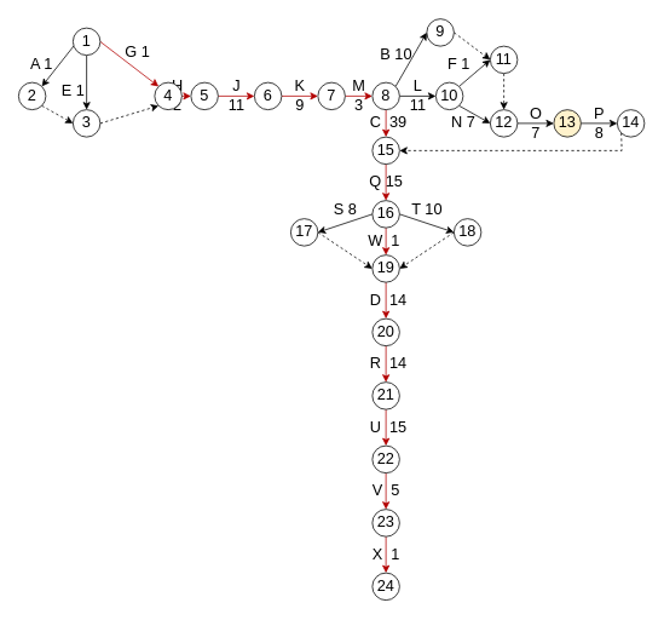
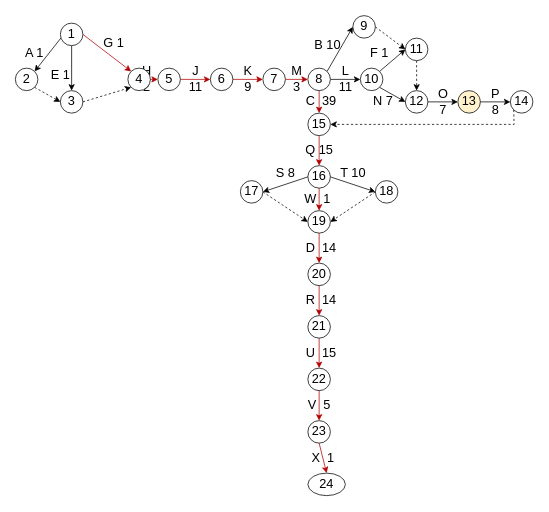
  <mxCell id="0" />
  <mxCell id="1" parent="0" />
  <mxCell id="2" value="A 1" style="rounded=0;orthogonalLoop=1;jettySize=auto;html=1;exitX=0.026;exitY=0.661;exitDx=0;exitDy=0;entryX=1;entryY=0;entryDx=0;entryDy=0;fontSize=17;exitPerimeter=0;labelBackgroundColor=none;" edge="1" parent="1" source="5" target="7"><mxGeometry x="0.326" y="-15" relative="1" as="geometry"><mxPoint as="offset" /></mxGeometry></mxCell>
  <mxCell id="3" value="E 1" style="edgeStyle=none;rounded=0;orthogonalLoop=1;jettySize=auto;html=1;exitX=0.5;exitY=1;exitDx=0;exitDy=0;entryX=0.5;entryY=0;entryDx=0;entryDy=0;fontSize=17;labelBackgroundColor=none;" edge="1" parent="1" source="5" target="9"><mxGeometry x="0.333" y="-15" relative="1" as="geometry"><mxPoint as="offset" /></mxGeometry></mxCell>
  <mxCell id="4" value="G 1" style="edgeStyle=none;rounded=0;orthogonalLoop=1;jettySize=auto;html=1;exitX=1;exitY=0.5;exitDx=0;exitDy=0;entryX=0;entryY=0;entryDx=0;entryDy=0;fontSize=17;labelBackgroundColor=none;fillColor=#e51400;strokeColor=#B20000;" edge="1" parent="1" source="5" target="11"><mxGeometry x="-0.021" y="16" relative="1" as="geometry"><mxPoint as="offset" /></mxGeometry></mxCell>
  <mxCell id="5" value="1" style="ellipse;whiteSpace=wrap;html=1;aspect=fixed;fontSize=17;labelBackgroundColor=none;" vertex="1" parent="1"><mxGeometry x="80" y="30" width="30" height="30" as="geometry" /></mxCell>
  <mxCell id="6" style="edgeStyle=none;rounded=0;orthogonalLoop=1;jettySize=auto;html=1;exitX=1;exitY=1;exitDx=0;exitDy=0;entryX=0;entryY=0.5;entryDx=0;entryDy=0;fontSize=17;labelBackgroundColor=none;dashed=1;" edge="1" parent="1" source="7" target="9"><mxGeometry relative="1" as="geometry" /></mxCell>
  <mxCell id="7" value="2" style="ellipse;whiteSpace=wrap;html=1;aspect=fixed;fontSize=17;labelBackgroundColor=none;" vertex="1" parent="1"><mxGeometry x="20" y="90" width="30" height="30" as="geometry" /></mxCell>
  <mxCell id="8" style="edgeStyle=none;rounded=0;orthogonalLoop=1;jettySize=auto;html=1;exitX=1;exitY=0.5;exitDx=0;exitDy=0;entryX=0;entryY=1;entryDx=0;entryDy=0;fontSize=17;labelBackgroundColor=none;dashed=1;" edge="1" parent="1" source="9" target="11"><mxGeometry relative="1" as="geometry" /></mxCell>
  <mxCell id="9" value="3" style="ellipse;whiteSpace=wrap;html=1;aspect=fixed;fontSize=17;labelBackgroundColor=none;" vertex="1" parent="1"><mxGeometry x="80" y="120" width="30" height="30" as="geometry" /></mxCell>
  <mxCell id="10" value="H&lt;br&gt;2" style="edgeStyle=none;rounded=0;orthogonalLoop=1;jettySize=auto;html=1;exitX=1;exitY=0.5;exitDx=0;exitDy=0;entryX=0;entryY=0.5;entryDx=0;entryDy=0;fontSize=17;labelBackgroundColor=none;fillColor=#e51400;strokeColor=#B20000;" edge="1" parent="1" source="11" target="13"><mxGeometry relative="1" as="geometry"><Array as="points"><mxPoint x="190" y="105" /><mxPoint x="200" y="105" /></Array></mxGeometry></mxCell>
  <mxCell id="11" value="4" style="ellipse;whiteSpace=wrap;html=1;aspect=fixed;fontSize=17;labelBackgroundColor=none;" vertex="1" parent="1"><mxGeometry x="170" y="90" width="30" height="30" as="geometry" /></mxCell>
  <mxCell id="12" value="J&lt;br&gt;11" style="edgeStyle=none;rounded=0;orthogonalLoop=1;jettySize=auto;html=1;exitX=1;exitY=0.5;exitDx=0;exitDy=0;entryX=0;entryY=0.5;entryDx=0;entryDy=0;fontSize=17;labelBackgroundColor=none;fillColor=#e51400;strokeColor=#B20000;" edge="1" parent="1" source="13" target="15"><mxGeometry relative="1" as="geometry" /></mxCell>
  <mxCell id="13" value="5" style="ellipse;whiteSpace=wrap;html=1;aspect=fixed;fontSize=17;labelBackgroundColor=none;" vertex="1" parent="1"><mxGeometry x="210" y="90" width="30" height="30" as="geometry" /></mxCell>
  <mxCell id="14" value="K&lt;br&gt;9" style="edgeStyle=none;rounded=0;orthogonalLoop=1;jettySize=auto;html=1;exitX=1;exitY=0.5;exitDx=0;exitDy=0;entryX=0;entryY=0.5;entryDx=0;entryDy=0;fontSize=17;labelBackgroundColor=none;fillColor=#e51400;strokeColor=#B20000;" edge="1" parent="1" source="15" target="18"><mxGeometry relative="1" as="geometry" /></mxCell>
  <mxCell id="15" value="6" style="ellipse;whiteSpace=wrap;html=1;aspect=fixed;fontSize=17;labelBackgroundColor=none;" vertex="1" parent="1"><mxGeometry x="280" y="90" width="30" height="30" as="geometry" /></mxCell>
  <mxCell id="16" value="M&lt;br&gt;3" style="edgeStyle=none;rounded=0;orthogonalLoop=1;jettySize=auto;html=1;exitX=1;exitY=0.5;exitDx=0;exitDy=0;entryX=0;entryY=0.5;entryDx=0;entryDy=0;fontSize=17;labelBackgroundColor=none;fillColor=#e51400;strokeColor=#B20000;" edge="1" parent="1" source="18" target="22"><mxGeometry relative="1" as="geometry" /></mxCell>
  <mxCell id="17" style="edgeStyle=none;rounded=0;orthogonalLoop=1;jettySize=auto;html=1;exitX=0;exitY=0.5;exitDx=0;exitDy=0;dashed=1;labelBackgroundColor=none;fontSize=17;fontColor=#f0f0f0;" edge="1" parent="1" source="18"><mxGeometry relative="1" as="geometry"><mxPoint x="349.857" y="105.286" as="targetPoint" /></mxGeometry></mxCell>
  <mxCell id="18" value="7" style="ellipse;whiteSpace=wrap;html=1;aspect=fixed;fontSize=17;labelBackgroundColor=none;" vertex="1" parent="1"><mxGeometry x="350" y="90" width="30" height="30" as="geometry" /></mxCell>
  <mxCell id="19" value="B 10" style="edgeStyle=none;rounded=0;orthogonalLoop=1;jettySize=auto;html=1;exitX=1;exitY=0;exitDx=0;exitDy=0;entryX=0;entryY=0.5;entryDx=0;entryDy=0;fontSize=17;labelBackgroundColor=none;" edge="1" parent="1" source="22" target="24"><mxGeometry x="-0.133" y="17" relative="1" as="geometry"><mxPoint as="offset" /></mxGeometry></mxCell>
  <mxCell id="20" value="L&lt;br&gt;11" style="edgeStyle=none;rounded=0;orthogonalLoop=1;jettySize=auto;html=1;exitX=1;exitY=0.5;exitDx=0;exitDy=0;entryX=0;entryY=0.5;entryDx=0;entryDy=0;fontSize=17;labelBackgroundColor=none;" edge="1" parent="1" source="22" target="27"><mxGeometry relative="1" as="geometry" /></mxCell>
  <mxCell id="21" value="&amp;nbsp;C&amp;nbsp; 39" style="edgeStyle=orthogonalEdgeStyle;rounded=0;orthogonalLoop=1;jettySize=auto;html=1;exitX=0.5;exitY=1;exitDx=0;exitDy=0;entryX=0.5;entryY=0;entryDx=0;entryDy=0;fontSize=17;labelBackgroundColor=none;fillColor=#e51400;strokeColor=#B20000;" edge="1" parent="1" source="22" target="33"><mxGeometry relative="1" as="geometry" /></mxCell>
  <mxCell id="22" value="8" style="ellipse;whiteSpace=wrap;html=1;aspect=fixed;fontSize=17;labelBackgroundColor=none;" vertex="1" parent="1"><mxGeometry x="410" y="90" width="30" height="30" as="geometry" /></mxCell>
  <mxCell id="23" style="edgeStyle=none;rounded=0;orthogonalLoop=1;jettySize=auto;html=1;exitX=1;exitY=0.5;exitDx=0;exitDy=0;entryX=0;entryY=0.5;entryDx=0;entryDy=0;fontSize=17;labelBackgroundColor=none;dashed=1;" edge="1" parent="1" source="24" target="39"><mxGeometry relative="1" as="geometry" /></mxCell>
  <mxCell id="24" value="9" style="ellipse;whiteSpace=wrap;html=1;aspect=fixed;fontSize=17;labelBackgroundColor=none;" vertex="1" parent="1"><mxGeometry x="470" y="20" width="30" height="30" as="geometry" /></mxCell>
  <mxCell id="25" value="F 1" style="edgeStyle=none;rounded=0;orthogonalLoop=1;jettySize=auto;html=1;exitX=1;exitY=0;exitDx=0;exitDy=0;fontSize=17;entryX=0;entryY=0.5;entryDx=0;entryDy=0;labelBackgroundColor=none;" edge="1" parent="1" source="27" target="39"><mxGeometry x="-0.299" y="19" relative="1" as="geometry"><mxPoint x="540" y="60" as="targetPoint" /><mxPoint as="offset" /></mxGeometry></mxCell>
  <mxCell id="26" value="N 7" style="edgeStyle=none;rounded=0;orthogonalLoop=1;jettySize=auto;html=1;exitX=1;exitY=1;exitDx=0;exitDy=0;fontSize=17;labelBackgroundColor=none;" edge="1" parent="1" source="27"><mxGeometry x="-0.324" y="-15" relative="1" as="geometry"><mxPoint x="540" y="135" as="targetPoint" /><mxPoint as="offset" /></mxGeometry></mxCell>
  <mxCell id="27" value="10" style="ellipse;whiteSpace=wrap;html=1;aspect=fixed;fontSize=17;labelBackgroundColor=none;" vertex="1" parent="1"><mxGeometry x="480" y="90" width="30" height="30" as="geometry" /></mxCell>
  <mxCell id="28" value="P&lt;br&gt;8" style="edgeStyle=none;rounded=0;orthogonalLoop=1;jettySize=auto;html=1;exitX=1;exitY=0.5;exitDx=0;exitDy=0;entryX=0;entryY=0.5;entryDx=0;entryDy=0;fontSize=17;labelBackgroundColor=none;" edge="1" parent="1" source="29" target="31"><mxGeometry relative="1" as="geometry" /></mxCell>
  <mxCell id="29" value="13" style="ellipse;whiteSpace=wrap;html=1;aspect=fixed;fontSize=17;labelBackgroundColor=none;fillColor=#fff2cc;" vertex="1" parent="1"><mxGeometry x="610" y="120" width="30" height="30" as="geometry" /></mxCell>
  <mxCell id="30" style="edgeStyle=orthogonalEdgeStyle;rounded=0;orthogonalLoop=1;jettySize=auto;html=1;exitX=0;exitY=1;exitDx=0;exitDy=0;entryX=1;entryY=0.5;entryDx=0;entryDy=0;fontSize=17;labelBackgroundColor=none;dashed=1;" edge="1" parent="1" source="31" target="33"><mxGeometry relative="1" as="geometry"><Array as="points"><mxPoint x="685" y="146" /><mxPoint x="685" y="155" /></Array></mxGeometry></mxCell>
  <mxCell id="31" value="14" style="ellipse;whiteSpace=wrap;html=1;aspect=fixed;fontSize=17;labelBackgroundColor=none;" vertex="1" parent="1"><mxGeometry x="680" y="120" width="30" height="30" as="geometry" /></mxCell>
  <mxCell id="32" value="Q 15" style="edgeStyle=orthogonalEdgeStyle;rounded=0;orthogonalLoop=1;jettySize=auto;html=1;exitX=0.5;exitY=1;exitDx=0;exitDy=0;entryX=0.5;entryY=0;entryDx=0;entryDy=0;fontSize=17;labelBackgroundColor=none;fillColor=#e51400;strokeColor=#B20000;" edge="1" parent="1" source="33" target="37"><mxGeometry relative="1" as="geometry"><mxPoint as="offset" /></mxGeometry></mxCell>
  <mxCell id="33" value="15" style="ellipse;whiteSpace=wrap;html=1;aspect=fixed;fontSize=17;labelBackgroundColor=none;" vertex="1" parent="1"><mxGeometry x="410" y="150" width="30" height="30" as="geometry" /></mxCell>
  <mxCell id="34" value="T 10" style="edgeStyle=none;rounded=0;orthogonalLoop=1;jettySize=auto;html=1;exitX=1;exitY=0.5;exitDx=0;exitDy=0;entryX=0;entryY=0.5;entryDx=0;entryDy=0;fontSize=17;labelBackgroundColor=none;" edge="1" parent="1" source="37" target="45"><mxGeometry x="-0.15" y="14" relative="1" as="geometry"><mxPoint as="offset" /></mxGeometry></mxCell>
  <mxCell id="35" value="S 8" style="edgeStyle=none;rounded=0;orthogonalLoop=1;jettySize=auto;html=1;exitX=0;exitY=0.5;exitDx=0;exitDy=0;entryX=1;entryY=0.5;entryDx=0;entryDy=0;fontSize=17;labelBackgroundColor=none;" edge="1" parent="1" source="37" target="43"><mxGeometry x="-0.15" y="-14" relative="1" as="geometry"><mxPoint as="offset" /></mxGeometry></mxCell>
  <mxCell id="36" value="W&amp;nbsp; 1&amp;nbsp;" style="edgeStyle=none;rounded=0;orthogonalLoop=1;jettySize=auto;html=1;exitX=0.5;exitY=1;exitDx=0;exitDy=0;entryX=0.5;entryY=0;entryDx=0;entryDy=0;fontSize=17;labelBackgroundColor=none;fillColor=#e51400;strokeColor=#B20000;" edge="1" parent="1" source="37" target="47"><mxGeometry relative="1" as="geometry" /></mxCell>
  <mxCell id="37" value="16" style="ellipse;whiteSpace=wrap;html=1;aspect=fixed;fontSize=17;labelBackgroundColor=none;" vertex="1" parent="1"><mxGeometry x="410" y="220" width="30" height="30" as="geometry" /></mxCell>
  <mxCell id="38" style="edgeStyle=none;rounded=0;orthogonalLoop=1;jettySize=auto;html=1;exitX=0.5;exitY=1;exitDx=0;exitDy=0;fontSize=17;labelBackgroundColor=none;dashed=1;" edge="1" parent="1" source="39" target="41"><mxGeometry relative="1" as="geometry" /></mxCell>
  <mxCell id="39" value="11" style="ellipse;whiteSpace=wrap;html=1;aspect=fixed;fontSize=17;labelBackgroundColor=none;" vertex="1" parent="1"><mxGeometry x="540" y="50" width="30" height="30" as="geometry" /></mxCell>
  <mxCell id="40" value="O&lt;br&gt;7" style="edgeStyle=none;rounded=0;orthogonalLoop=1;jettySize=auto;html=1;exitX=1;exitY=0.5;exitDx=0;exitDy=0;entryX=0;entryY=0.5;entryDx=0;entryDy=0;fontSize=17;labelBackgroundColor=none;" edge="1" parent="1" source="41" target="29"><mxGeometry relative="1" as="geometry" /></mxCell>
  <mxCell id="41" value="12" style="ellipse;whiteSpace=wrap;html=1;aspect=fixed;fontSize=17;labelBackgroundColor=none;" vertex="1" parent="1"><mxGeometry x="540" y="120" width="30" height="30" as="geometry" /></mxCell>
  <mxCell id="42" style="edgeStyle=none;rounded=0;orthogonalLoop=1;jettySize=auto;html=1;exitX=1;exitY=0.5;exitDx=0;exitDy=0;fontSize=17;entryX=0;entryY=0.5;entryDx=0;entryDy=0;labelBackgroundColor=none;dashed=1;" edge="1" parent="1" source="43" target="47"><mxGeometry relative="1" as="geometry"><mxPoint x="410" y="250" as="targetPoint" /></mxGeometry></mxCell>
  <mxCell id="43" value="17" style="ellipse;whiteSpace=wrap;html=1;aspect=fixed;fontSize=17;labelBackgroundColor=none;" vertex="1" parent="1"><mxGeometry x="320" y="240" width="30" height="30" as="geometry" /></mxCell>
  <mxCell id="44" style="edgeStyle=none;rounded=0;orthogonalLoop=1;jettySize=auto;html=1;exitX=0;exitY=0.5;exitDx=0;exitDy=0;entryX=1;entryY=0.5;entryDx=0;entryDy=0;fontSize=17;labelBackgroundColor=none;dashed=1;" edge="1" parent="1" source="45" target="47"><mxGeometry relative="1" as="geometry" /></mxCell>
  <mxCell id="45" value="18" style="ellipse;whiteSpace=wrap;html=1;aspect=fixed;fontSize=17;labelBackgroundColor=none;" vertex="1" parent="1"><mxGeometry x="500" y="240" width="30" height="30" as="geometry" /></mxCell>
  <mxCell id="46" value="&amp;nbsp;D&amp;nbsp; 14" style="edgeStyle=none;rounded=0;orthogonalLoop=1;jettySize=auto;html=1;exitX=0.5;exitY=1;exitDx=0;exitDy=0;entryX=0.5;entryY=0;entryDx=0;entryDy=0;fontSize=17;labelBackgroundColor=none;fillColor=#e51400;strokeColor=#B20000;" edge="1" parent="1" source="47" target="49"><mxGeometry relative="1" as="geometry" /></mxCell>
  <mxCell id="47" value="19" style="ellipse;whiteSpace=wrap;html=1;aspect=fixed;fontSize=17;labelBackgroundColor=none;" vertex="1" parent="1"><mxGeometry x="410" y="280" width="30" height="30" as="geometry" /></mxCell>
  <mxCell id="48" value="&amp;nbsp;R&amp;nbsp; 14" style="edgeStyle=none;rounded=0;orthogonalLoop=1;jettySize=auto;html=1;exitX=0.5;exitY=1;exitDx=0;exitDy=0;entryX=0.5;entryY=0;entryDx=0;entryDy=0;fontSize=17;labelBackgroundColor=none;fillColor=#e51400;strokeColor=#B20000;" edge="1" parent="1" source="49" target="51"><mxGeometry relative="1" as="geometry" /></mxCell>
  <mxCell id="49" value="20" style="ellipse;whiteSpace=wrap;html=1;aspect=fixed;fontSize=17;labelBackgroundColor=none;" vertex="1" parent="1"><mxGeometry x="410" y="350" width="30" height="30" as="geometry" /></mxCell>
  <mxCell id="50" value="&amp;nbsp;U&amp;nbsp; 15" style="edgeStyle=none;rounded=0;orthogonalLoop=1;jettySize=auto;html=1;entryX=0.5;entryY=0;entryDx=0;entryDy=0;fontSize=17;labelBackgroundColor=none;fillColor=#e51400;strokeColor=#B20000;" edge="1" parent="1" source="51" target="53"><mxGeometry relative="1" as="geometry" /></mxCell>
  <mxCell id="51" value="21" style="ellipse;whiteSpace=wrap;html=1;aspect=fixed;fontSize=17;labelBackgroundColor=none;" vertex="1" parent="1"><mxGeometry x="410" y="420" width="30" height="30" as="geometry" /></mxCell>
  <mxCell id="52" value="V&amp;nbsp; 5" style="edgeStyle=none;rounded=0;orthogonalLoop=1;jettySize=auto;html=1;exitX=0.5;exitY=1;exitDx=0;exitDy=0;entryX=0.5;entryY=0;entryDx=0;entryDy=0;fontSize=17;labelBackgroundColor=none;fillColor=#e51400;strokeColor=#B20000;" edge="1" parent="1" source="53" target="55"><mxGeometry relative="1" as="geometry" /></mxCell>
  <mxCell id="53" value="22" style="ellipse;whiteSpace=wrap;html=1;aspect=fixed;fontSize=17;labelBackgroundColor=none;" vertex="1" parent="1"><mxGeometry x="410" y="490" width="30" height="30" as="geometry" /></mxCell>
  <mxCell id="54" value="X&amp;nbsp; 1" style="edgeStyle=none;rounded=0;orthogonalLoop=1;jettySize=auto;html=1;exitX=0.5;exitY=1;exitDx=0;exitDy=0;entryX=0.5;entryY=0;entryDx=0;entryDy=0;fontSize=17;labelBackgroundColor=none;fillColor=#e51400;strokeColor=#B20000;" edge="1" parent="1" source="55" target="56"><mxGeometry relative="1" as="geometry" /></mxCell>
  <mxCell id="55" value="23" style="ellipse;whiteSpace=wrap;html=1;aspect=fixed;fontSize=17;labelBackgroundColor=none;" vertex="1" parent="1"><mxGeometry x="410" y="560" width="30" height="30" as="geometry" /></mxCell>
- <mxCell id="56" value="24" style="ellipse;whiteSpace=wrap;html=1;aspect=fixed;fontSize=17;labelBackgroundColor=none;" vertex="1" parent="1"><mxGeometry x="410" y="630" width="30" height="30" as="geometry" /></mxCell>
+ <mxCell id="56" value="24" style="ellipse;whiteSpace=wrap;html=1;aspect=fixed;fontSize=17;labelBackgroundColor=none;" vertex="1" parent="1"><mxGeometry x="410" y="630" width="50" height="30" as="geometry" /></mxCell>
